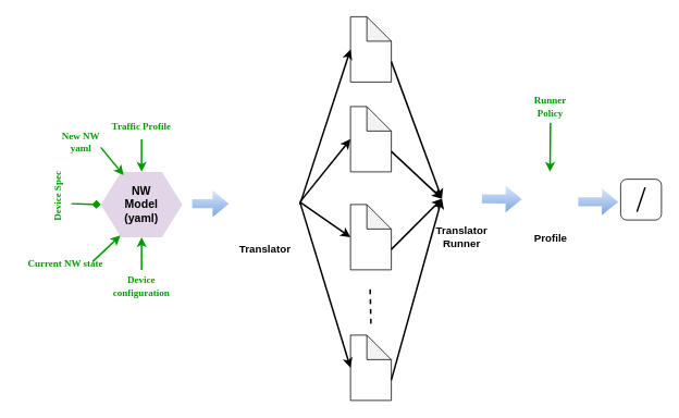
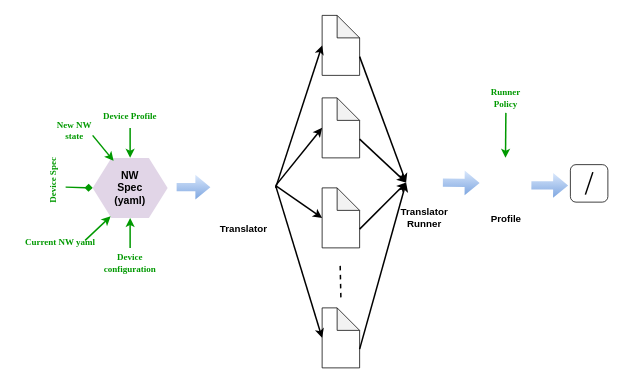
  <mxCell id="0" />
  <mxCell id="1" parent="0" />
- <mxCell id="2" value="&lt;b style=&quot;font-size: 14px&quot;&gt;NW&lt;br&gt;Model&lt;br&gt;(yaml)&lt;br&gt;&lt;/b&gt;" style="shape=hexagon;perimeter=hexagonPerimeter2;whiteSpace=wrap;html=1;fillColor=#e1d5e7;strokeColor=none;" parent="1" vertex="1"><mxGeometry x="123" y="210" width="100" height="80" as="geometry" /></mxCell>
+ <mxCell id="2" value="&lt;b style=&quot;font-size: 14px&quot;&gt;NW&lt;br&gt;Spec&lt;br&gt;(yaml)&lt;br&gt;&lt;/b&gt;" style="shape=hexagon;perimeter=hexagonPerimeter2;whiteSpace=wrap;html=1;fillColor=#e1d5e7;strokeColor=none;" parent="1" vertex="1"><mxGeometry x="123" y="210" width="100" height="80" as="geometry" /></mxCell>
  <mxCell id="3" value="" style="endArrow=classic;html=1;entryX=0.5;entryY=0;entryDx=0;entryDy=0;fillColor=#e1d5e7;strokeColor=#009900;strokeWidth=2;" parent="1" target="2" edge="1"><mxGeometry width="50" height="50" relative="1" as="geometry"><mxPoint x="173" y="170" as="sourcePoint" /><mxPoint x="453" y="210" as="targetPoint" /></mxGeometry></mxCell>
- <mxCell id="4" value="&lt;b&gt;&lt;font face=&quot;Lucida Console&quot; color=&quot;#009900&quot;&gt;Traffic Profile&lt;/font&gt;&lt;/b&gt;" style="text;html=1;strokeColor=none;fillColor=none;align=center;verticalAlign=middle;whiteSpace=wrap;rounded=0;labelBackgroundColor=#ffffff;" parent="1" vertex="1"><mxGeometry x="123" y="145" width="100" height="20" as="geometry" /></mxCell>
+ <mxCell id="4" value="&lt;b&gt;&lt;font face=&quot;Lucida Console&quot; color=&quot;#009900&quot;&gt;Device Profile&lt;/font&gt;&lt;/b&gt;" style="text;html=1;strokeColor=none;fillColor=none;align=center;verticalAlign=middle;whiteSpace=wrap;rounded=0;labelBackgroundColor=#ffffff;" parent="1" vertex="1"><mxGeometry x="123" y="145" width="100" height="20" as="geometry" /></mxCell>
  <mxCell id="5" value="" style="endArrow=diamond;html=1;entryX=0;entryY=0.5;entryDx=0;entryDy=0;fillColor=#e1d5e7;strokeColor=#009900;strokeWidth=2;exitX=0.41;exitY=1.35;exitDx=0;exitDy=0;exitPerimeter=0;" parent="1" source="6" target="2" edge="1"><mxGeometry width="50" height="50" relative="1" as="geometry"><mxPoint x="93" y="250" as="sourcePoint" /><mxPoint x="293" y="220" as="targetPoint" /></mxGeometry></mxCell>
  <mxCell id="6" value="&lt;b&gt;&lt;font color=&quot;#009900&quot;&gt;Device Spec&lt;/font&gt;&lt;/b&gt;" style="text;html=1;strokeColor=none;fillColor=none;align=center;verticalAlign=middle;whiteSpace=wrap;rounded=0;rotation=-90;horizontal=1;textDirection=rtl;fontFamily=Tahoma;" parent="1" vertex="1"><mxGeometry x="20" y="230" width="100" height="20" as="geometry" /></mxCell>
  <mxCell id="7" value="" style="endArrow=classic;html=1;entryX=0.5;entryY=1;entryDx=0;entryDy=0;fillColor=#e1d5e7;strokeColor=#009900;strokeWidth=2;" parent="1" target="2" edge="1"><mxGeometry width="50" height="50" relative="1" as="geometry"><mxPoint x="173" y="330" as="sourcePoint" /><mxPoint x="172.5" y="350" as="targetPoint" /></mxGeometry></mxCell>
  <mxCell id="8" value="&lt;b&gt;&lt;font color=&quot;#009900&quot;&gt;Device configuration&lt;/font&gt;&lt;/b&gt;" style="text;html=1;strokeColor=none;fillColor=none;align=center;verticalAlign=middle;whiteSpace=wrap;rounded=0;fontFamily=Tahoma;" parent="1" vertex="1"><mxGeometry x="123" y="340" width="100" height="20" as="geometry" /></mxCell>
  <mxCell id="9" value="" style="endArrow=classic;html=1;entryX=0.24;entryY=0.975;entryDx=0;entryDy=0;fillColor=#e1d5e7;strokeColor=#009900;strokeWidth=2;entryPerimeter=0;" parent="1" target="2" edge="1"><mxGeometry width="50" height="50" relative="1" as="geometry"><mxPoint x="113" y="320" as="sourcePoint" /><mxPoint x="253" y="290" as="targetPoint" /></mxGeometry></mxCell>
- <mxCell id="10" value="&lt;b&gt;&lt;font color=&quot;#009900&quot;&gt;Current NW state&lt;/font&gt;&lt;br&gt;&lt;/b&gt;" style="text;html=1;strokeColor=none;fillColor=none;align=center;verticalAlign=middle;whiteSpace=wrap;rounded=0;fontFamily=Tahoma;" parent="1" vertex="1"><mxGeometry y="312" width="100" height="20" as="geometry" x="30" /></mxCell>
+ <mxCell id="10" value="&lt;b&gt;&lt;font color=&quot;#009900&quot;&gt;Current NW yaml&lt;/font&gt;&lt;br&gt;&lt;/b&gt;" style="text;html=1;strokeColor=none;fillColor=none;align=center;verticalAlign=middle;whiteSpace=wrap;rounded=0;fontFamily=Tahoma;" parent="1" vertex="1"><mxGeometry y="312" width="100" height="20" as="geometry" x="30" /></mxCell>
  <mxCell id="11" value="" style="endArrow=classic;html=1;entryX=0.28;entryY=0.05;entryDx=0;entryDy=0;fillColor=#e1d5e7;strokeColor=#009900;strokeWidth=2;entryPerimeter=0;" parent="1" target="2" edge="1"><mxGeometry width="50" height="50" relative="1" as="geometry"><mxPoint x="123" y="180" as="sourcePoint" /><mxPoint x="122" y="200" as="targetPoint" /></mxGeometry></mxCell>
- <mxCell id="12" value="&lt;font color=&quot;#009900&quot;&gt;&lt;b&gt;New NW&lt;br&gt;yaml&lt;/b&gt;&lt;/font&gt;" style="text;html=1;strokeColor=none;fillColor=none;align=center;verticalAlign=middle;whiteSpace=wrap;rounded=0;fontFamily=Tahoma;" parent="1" vertex="1"><mxGeometry x="49" y="163" width="100" height="20" as="geometry" /></mxCell>
+ <mxCell id="12" value="&lt;font color=&quot;#009900&quot;&gt;&lt;b&gt;New NW&lt;br&gt;state&lt;/b&gt;&lt;/font&gt;" style="text;html=1;strokeColor=none;fillColor=none;align=center;verticalAlign=middle;whiteSpace=wrap;rounded=0;fontFamily=Tahoma;" parent="1" vertex="1"><mxGeometry x="49" y="163" width="100" height="20" as="geometry" /></mxCell>
  <mxCell id="13" value="" style="shape=flexArrow;endArrow=classic;html=1;strokeWidth=2;fillColor=#dae8fc;strokeColor=none;gradientColor=#7ea6e0;" parent="1" edge="1"><mxGeometry width="50" height="50" relative="1" as="geometry"><mxPoint x="234" y="249" as="sourcePoint" /><mxPoint x="281" y="249" as="targetPoint" /></mxGeometry></mxCell>
  <mxCell id="14" value="&lt;b&gt;&lt;font style=&quot;font-size: 13px&quot;&gt;Translator&lt;/font&gt;&lt;/b&gt;" style="shape=image;html=1;verticalAlign=top;verticalLabelPosition=bottom;labelBackgroundColor=#ffffff;imageAspect=0;aspect=fixed;image=https://cdn1.iconfinder.com/data/icons/all_google_icons_symbols_by_carlosjj-du/128/translate_robot-lb.png" parent="1" vertex="1"><mxGeometry x="281" y="204" width="86" height="86" as="geometry" /></mxCell>
  <mxCell id="15" value="" style="shape=note;whiteSpace=wrap;html=1;backgroundOutline=1;darkOpacity=0.05;" parent="1" vertex="1"><mxGeometry x="429" y="20" width="50" height="80" as="geometry" /></mxCell>
  <mxCell id="16" value="" style="shape=note;whiteSpace=wrap;html=1;backgroundOutline=1;darkOpacity=0.05;" parent="1" vertex="1"><mxGeometry x="429" y="130" width="50" height="80" as="geometry" /></mxCell>
  <mxCell id="17" value="" style="shape=note;whiteSpace=wrap;html=1;backgroundOutline=1;darkOpacity=0.05;" parent="1" vertex="1"><mxGeometry x="429" y="250" width="50" height="80" as="geometry" /></mxCell>
  <mxCell id="18" value="" style="shape=note;whiteSpace=wrap;html=1;backgroundOutline=1;darkOpacity=0.05;" parent="1" vertex="1"><mxGeometry x="429" y="410" width="50" height="80" as="geometry" /></mxCell>
  <mxCell id="19" value="" style="endArrow=none;dashed=1;html=1;strokeWidth=2;" parent="1" edge="1"><mxGeometry width="50" height="50" relative="1" as="geometry"><mxPoint x="454" y="396" as="sourcePoint" /><mxPoint x="453" y="350" as="targetPoint" /></mxGeometry></mxCell>
  <mxCell id="20" value="" style="endArrow=classic;html=1;strokeWidth=2;entryX=0;entryY=0.5;entryDx=0;entryDy=0;entryPerimeter=0;" parent="1" target="15" edge="1"><mxGeometry width="50" height="50" relative="1" as="geometry"><mxPoint x="367" y="250" as="sourcePoint" /><mxPoint x="461" y="210" as="targetPoint" /></mxGeometry></mxCell>
  <mxCell id="21" value="" style="endArrow=classic;html=1;strokeWidth=2;entryX=0;entryY=0.5;entryDx=0;entryDy=0;entryPerimeter=0;exitX=1;exitY=0.5;exitDx=0;exitDy=0;" parent="1" source="14" target="16" edge="1"><mxGeometry width="50" height="50" relative="1" as="geometry"><mxPoint x="381" y="230" as="sourcePoint" /><mxPoint x="434" y="100" as="targetPoint" /></mxGeometry></mxCell>
  <mxCell id="22" value="" style="endArrow=classic;html=1;strokeWidth=2;exitX=1;exitY=0.5;exitDx=0;exitDy=0;entryX=0;entryY=0.5;entryDx=0;entryDy=0;entryPerimeter=0;" parent="1" source="14" target="17" edge="1"><mxGeometry width="50" height="50" relative="1" as="geometry"><mxPoint x="367" y="277" as="sourcePoint" /><mxPoint x="420" y="250" as="targetPoint" /></mxGeometry></mxCell>
  <mxCell id="23" value="" style="endArrow=classic;html=1;strokeWidth=2;exitX=1;exitY=0.5;exitDx=0;exitDy=0;entryX=0;entryY=0.5;entryDx=0;entryDy=0;entryPerimeter=0;" parent="1" source="14" target="18" edge="1"><mxGeometry width="50" height="50" relative="1" as="geometry"><mxPoint x="367" y="268.5" as="sourcePoint" /><mxPoint x="420" y="311.5" as="targetPoint" /></mxGeometry></mxCell>
  <mxCell id="24" value="&lt;b style=&quot;font-size: 13px&quot;&gt;Translator&lt;br&gt;Runner&lt;/b&gt;" style="shape=image;html=1;verticalAlign=top;verticalLabelPosition=bottom;labelBackgroundColor=#ffffff;imageAspect=0;aspect=fixed;image=https://cdn2.iconfinder.com/data/icons/oxygen/48x48/actions/run-build-file.png" parent="1" vertex="1"><mxGeometry x="541" y="219" width="48" height="48" as="geometry" /></mxCell>
  <mxCell id="25" value="" style="endArrow=classic;html=1;strokeWidth=2;entryX=0;entryY=0.5;entryDx=0;entryDy=0;exitX=0;exitY=0;exitDx=50;exitDy=55;exitPerimeter=0;" parent="1" source="15" target="24" edge="1"><mxGeometry width="50" height="50" relative="1" as="geometry"><mxPoint x="470" y="75" as="sourcePoint" /><mxPoint x="624" y="60" as="targetPoint" /></mxGeometry></mxCell>
  <mxCell id="26" value="" style="endArrow=classic;html=1;strokeWidth=2;entryX=0;entryY=0.5;entryDx=0;entryDy=0;exitX=0;exitY=0;exitDx=50;exitDy=55;exitPerimeter=0;" parent="1" source="16" target="24" edge="1"><mxGeometry width="50" height="50" relative="1" as="geometry"><mxPoint x="461" y="100" as="sourcePoint" /><mxPoint x="512" y="291" as="targetPoint" /></mxGeometry></mxCell>
  <mxCell id="27" value="" style="endArrow=classic;html=1;strokeWidth=2;entryX=0;entryY=0.5;entryDx=0;entryDy=0;exitX=0;exitY=0;exitDx=50;exitDy=55;exitPerimeter=0;" parent="1" source="17" target="24" edge="1"><mxGeometry width="50" height="50" relative="1" as="geometry"><mxPoint x="470" y="242" as="sourcePoint" /><mxPoint x="521" y="323" as="targetPoint" /></mxGeometry></mxCell>
  <mxCell id="28" value="" style="endArrow=classic;html=1;strokeWidth=2;entryX=0;entryY=0.5;entryDx=0;entryDy=0;exitX=0;exitY=0;exitDx=50;exitDy=55;exitPerimeter=0;" parent="1" source="18" target="24" edge="1"><mxGeometry width="50" height="50" relative="1" as="geometry"><mxPoint x="501" y="420" as="sourcePoint" /><mxPoint x="552" y="381" as="targetPoint" /></mxGeometry></mxCell>
  <mxCell id="29" value="&lt;b&gt;&lt;font style=&quot;font-size: 13px&quot;&gt;Profile&lt;/font&gt;&lt;/b&gt;" style="shape=image;html=1;verticalAlign=top;verticalLabelPosition=bottom;labelBackgroundColor=#ffffff;imageAspect=0;aspect=fixed;image=https://cdn4.iconfinder.com/data/icons/business-and-marketing-21/32/web_clipboard-128.png" parent="1" vertex="1"><mxGeometry x="640" y="210" width="67" height="67" as="geometry" /></mxCell>
  <mxCell id="30" value="" style="shape=flexArrow;endArrow=classic;html=1;strokeWidth=2;fillColor=#dae8fc;strokeColor=none;gradientColor=#7ea6e0;" parent="1" source="24" target="29" edge="1"><mxGeometry width="50" height="50" relative="1" as="geometry"><mxPoint x="593" y="242.5" as="sourcePoint" /><mxPoint x="640" y="242.5" as="targetPoint" /></mxGeometry></mxCell>
  <mxCell id="31" value="&lt;b&gt;&lt;font face=&quot;Lucida Console&quot; color=&quot;#009900&quot;&gt;Runner&lt;br&gt;Policy&lt;br&gt;&lt;/font&gt;&lt;/b&gt;" style="text;html=1;strokeColor=none;fillColor=none;align=center;verticalAlign=middle;whiteSpace=wrap;rounded=0;labelBackgroundColor=#ffffff;" parent="1" vertex="1"><mxGeometry x="623.5" y="120" width="100" height="20" as="geometry" /></mxCell>
  <mxCell id="32" value="" style="endArrow=classic;html=1;fillColor=#e1d5e7;strokeColor=#009900;strokeWidth=2;entryX=0.5;entryY=0;entryDx=0;entryDy=0;" parent="1" target="29" edge="1"><mxGeometry width="50" height="50" relative="1" as="geometry"><mxPoint x="674" y="150" as="sourcePoint" /><mxPoint x="673" y="220" as="targetPoint" /></mxGeometry></mxCell>
  <mxCell id="33" value="" style="shape=flexArrow;endArrow=classic;html=1;strokeWidth=2;fillColor=#dae8fc;strokeColor=none;gradientColor=#7ea6e0;" parent="1" edge="1"><mxGeometry width="50" height="50" relative="1" as="geometry"><mxPoint x="707" y="246.501" as="sourcePoint" /><mxPoint x="758" y="246.736" as="targetPoint" /></mxGeometry></mxCell>
  <mxCell id="34" value="" style="shape=image;html=1;verticalAlign=top;verticalLabelPosition=bottom;labelBackgroundColor=#ffffff;imageAspect=0;aspect=fixed;image=https://cdn2.iconfinder.com/data/icons/flavour/check.png;fontFamily=Tahoma;" parent="1" vertex="1"><mxGeometry x="760" y="231" width="23" height="23" as="geometry" /></mxCell>
  <mxCell id="35" value="" style="shape=image;html=1;verticalAlign=top;verticalLabelPosition=bottom;labelBackgroundColor=#ffffff;imageAspect=0;aspect=fixed;image=https://cdn4.iconfinder.com/data/icons/icocentre-free-icons/114/f-cross_256-128.png;fontFamily=Tahoma;" parent="1" vertex="1"><mxGeometry x="790" y="237" width="18" height="18" as="geometry" /></mxCell>
  <mxCell id="36" value="" style="endArrow=none;html=1;strokeColor=#000000;strokeWidth=2;fontFamily=Tahoma;" parent="1" edge="1"><mxGeometry width="50" height="50" relative="1" as="geometry"><mxPoint x="780" y="259" as="sourcePoint" /><mxPoint x="790" y="229" as="targetPoint" /></mxGeometry></mxCell>
  <mxCell id="37" value="" style="rounded=1;whiteSpace=wrap;html=1;labelBackgroundColor=#CCCCCC;fontFamily=Tahoma;fillColor=none;" parent="1" vertex="1"><mxGeometry x="760" y="219" width="50" height="50" as="geometry" /></mxCell>
